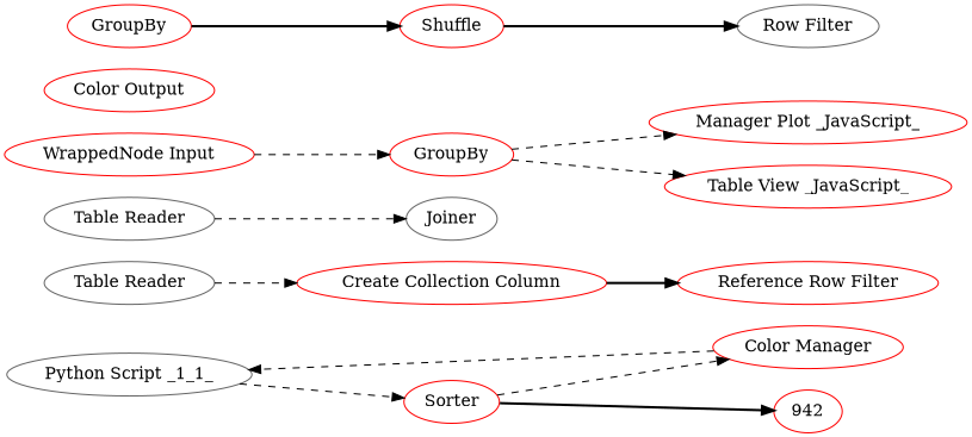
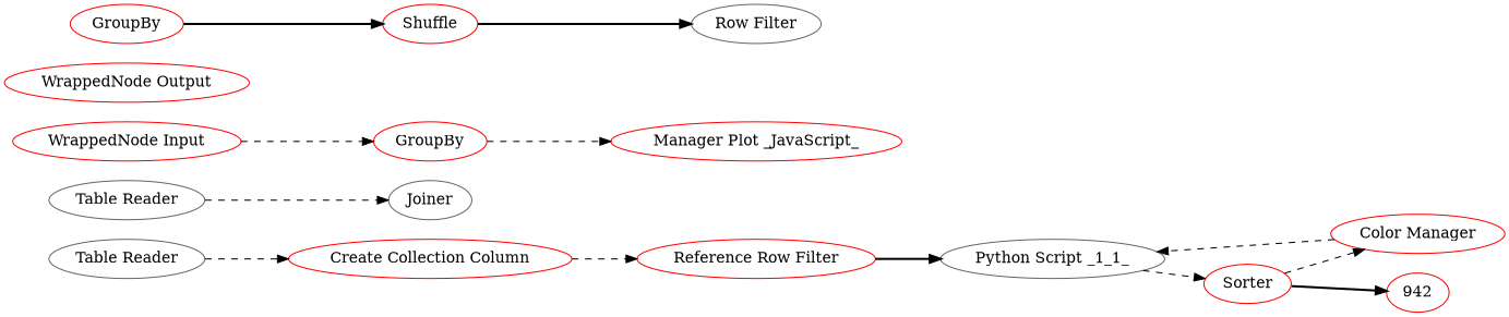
  digraph {
    rankdir=LR
    node [color=red]
    edge [style=dashed]
    n1 [color=gray40 label="Python Script _1_1_"]
    n2 [label=Sorter]
    n3 [label="Color Manager"]
    942
    n5 [label="Create Collection Column"]
    n6 [label="Reference Row Filter"]
    n7 [color=gray40 label=Joiner]
    n8 [label="Manager Plot _JavaScript_"]
-   n9 [label="Table View _JavaScript_"]
    n10 [label="WrappedNode Input"]
    n11 [label=GroupBy]
-   n12 [label="Color Output"]
+   n12 [label="WrappedNode Output"]
    n13 [color=gray40 label="Table Reader"]
    n14 [color=gray40 label="Table Reader"]
    n15 [label=GroupBy]
    n16 [label=Shuffle]
    n17 [color=gray40 label="Row Filter"]
    n1 -> n2
    n2 -> n3
    n2 -> 942 [style=bold]
    n3 -> n1
-   n5 -> n6 [style=bold]
+   n5 -> n6
+   n6 -> n1 [style=bold]
    n10 -> n11
    n11 -> n8
-   n11 -> n9
    n13 -> n5
    n14 -> n7
    n15 -> n16 [style=bold]
    n16 -> n17 [style=bold]
  }
